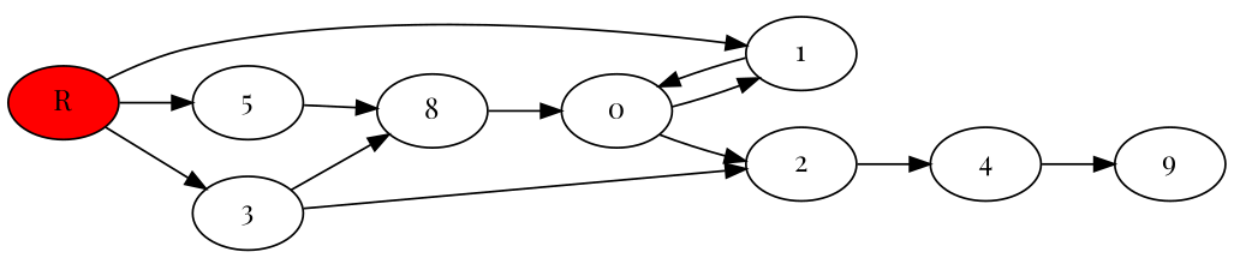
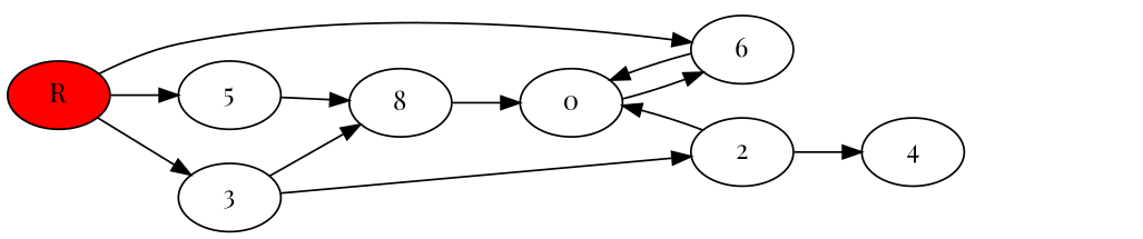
  digraph {
    fontname="Playfair Display"
    rankdir=LR
    node [fontname="Playfair Display"]
    edge [fontname="Playfair Display"]
    n1 [label=0]
-   6 [label=1]
+   6
    2
    4
-   9
    3
    8
    5
    R [fillcolor="#ff0000" style=filled]
    n1 -> 6
    6 -> n1
-   n1 -> 2
+   2 -> n1
    2 -> 4
-   4 -> 9
    3 -> 2
    3 -> 8
    8 -> n1
    5 -> 8
    R -> 6
    R -> 3
    R -> 5
  }
